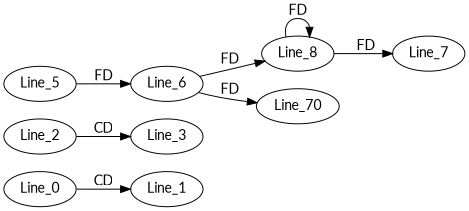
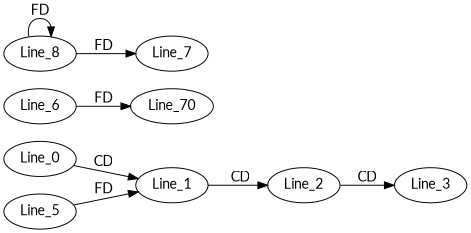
  digraph {
    fontname=Lato
    rankdir=LR
    node [fontname=Lato]
    edge [fontname=Lato]
    Line_0
    Line_1
    Line_2
    Line_3
    Line_5
    Line_6
    Line_8
    n8 [label=Line_70]
    Line_7
    Line_0 -> Line_1 [label=CD]
+   Line_1 -> Line_2 [label=CD]
    Line_2 -> Line_3 [label=CD]
-   Line_5 -> Line_6 [label=FD]
-   Line_6 -> Line_8 [label=FD]
+   Line_5 -> Line_1 [label=FD]
    Line_6 -> n8 [label=FD]
    Line_8 -> Line_8 [label=FD]
    Line_8 -> Line_7 [label=FD]
  }
